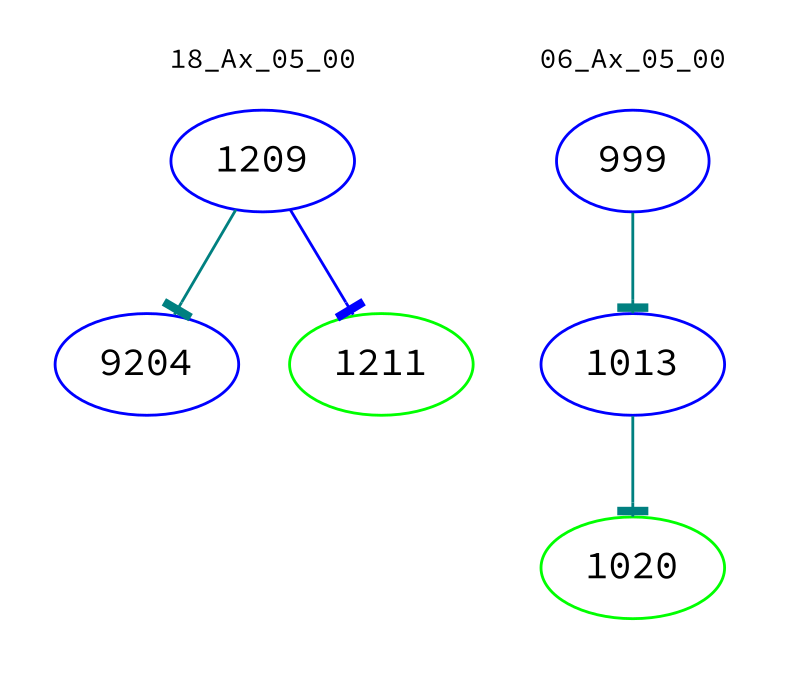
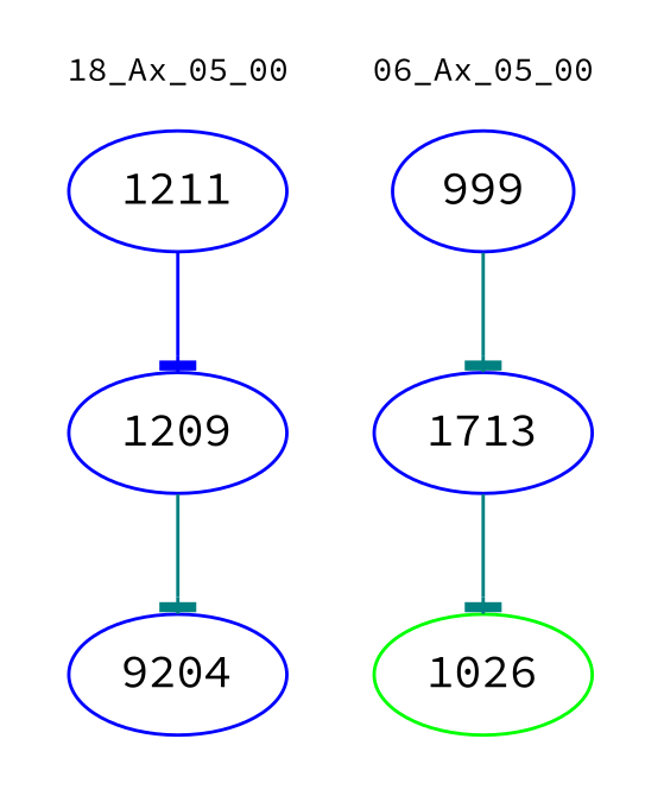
  digraph {
    fontname="Source Code Pro"
    node [color=blue fontname="Source Code Pro"]
    edge [arrowhead=tee color=teal fontname="Source Code Pro"]
    n1 [label=1209]
    n2 [label=9204]
-   n3 [color=green label=1211]
-   n4 [label=1013]
+   n3 [label=1211]
+   n4 [label=1713]
    n5 [label=999]
-   n6 [color=green label=1020]
+   n6 [color=green label=1026]
    subgraph cluster_1 {
      color=white
      fontsize=10
      label="18_Ax_05_00"
      n1
      n2
      n3
    }
    subgraph cluster_2 {
      color=white
      fontsize=10
      label="06_Ax_05_00"
      n4
      n5
      n6
    }
    n1 -> n2
-   n1 -> n3 [color=blue]
+   n3 -> n1 [color=blue]
    n4 -> n6
    n5 -> n4
  }
